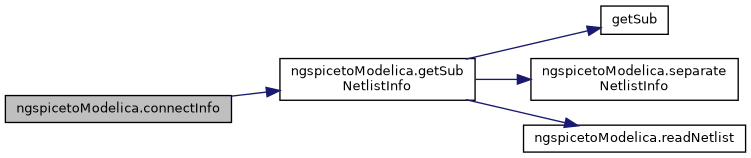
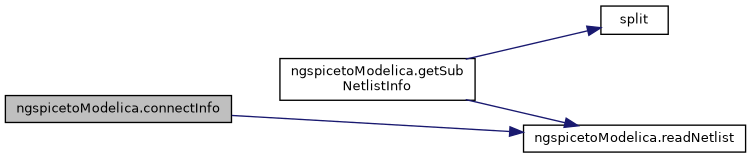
  digraph {
    rankdir=LR
    node [color=black fillcolor=white fontname=Helvetica fontsize=10 shape=record style=filled]
    edge [color=midnightblue fontname=Helvetica fontsize=10 labelfontname=Helvetica labelfontsize=10 style=solid]
    n1 [fillcolor=grey75 fontcolor=black height=0.2 label="ngspicetoModelica.connectInfo" width=0.4]
    n2 [height=0.2 label="ngspicetoModelica.getSub\lNetlistInfo" width=0.4]
-   n3 [height=0.2 label=getSub width=0.4]
+   n3 [height=0.2 label=split width=0.4]
    n4 [height=0.2 label="ngspicetoModelica.readNetlist" width=0.4]
-   n5 [height=0.2 label="ngspicetoModelica.separate\lNetlistInfo" width=0.4]
-   n1 -> n2
+   n1 -> n4
    n2 -> n3
    n2 -> n4
-   n2 -> n5
  }
